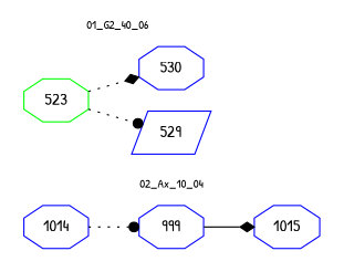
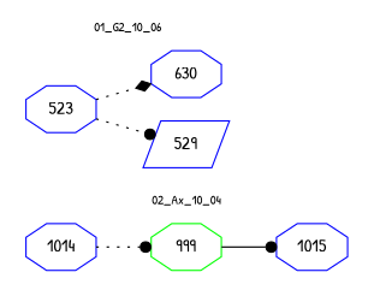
  digraph {
    fontname="Patrick Hand"
    rankdir=LR
    node [color=blue fontname="Patrick Hand" shape=octagon]
    edge [arrowhead=dot color=black fontname="Patrick Hand" style=dotted]
    n1 [label=1014]
-   n2 [label=999]
+   n2 [color=green label=999]
    n3 [label=1015]
    n4 [label=529 shape=parallelogram]
-   n5 [color=green label=523]
-   n6 [label=530]
+   n5 [label=523]
+   n6 [label=630]
    subgraph cluster_1 {
      color=white
      fontsize=10
      label="02_Ax_10_04"
      n1
      n2
      n3
    }
    subgraph cluster_2 {
      color=white
      fontsize=10
-     label="01_G2_40_06"
+     label="01_G2_10_06"
      n4
      n5
      n6
    }
    n1 -> n2
-   n2 -> n3 [arrowhead=diamond style=solid]
+   n2 -> n3 [style=solid]
    n5 -> n4
    n5 -> n6 [arrowhead=diamond]
  }
